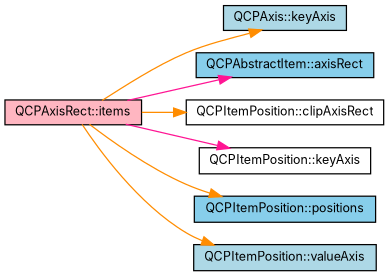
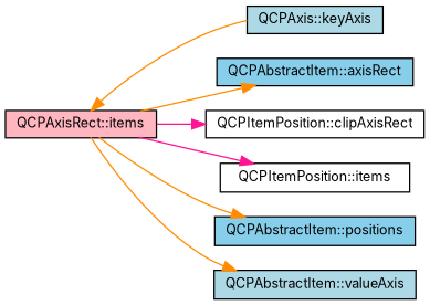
  digraph {
    fontname=Inter
    rankdir=LR
    node [color=black fillcolor=lightblue fontname=Inter fontsize=10 shape=record style=filled]
    edge [color=darkorange fontname=Inter fontsize=10 labelfontname=Helvetica labelfontsize=10 style=solid]
    n1 [fillcolor=lightpink fontcolor=black height=0.2 label="QCPAxisRect::items" width=0.4]
    n2 [height=0.2 label="QCPAxis::keyAxis" width=0.4]
    n3 [fillcolor=skyblue height=0.2 label="QCPAbstractItem::axisRect" width=0.4]
    n4 [fillcolor=white height=0.2 label="QCPItemPosition::clipAxisRect" width=0.4]
-   n5 [fillcolor=white height=0.2 label="QCPItemPosition::keyAxis" width=0.4]
-   n6 [fillcolor=skyblue height=0.2 label="QCPItemPosition::positions" width=0.4]
-   n7 [height=0.2 label="QCPItemPosition::valueAxis" width=0.4]
-   n1 -> n2
-   n1 -> n3 [color=deeppink]
-   n1 -> n4
+   n5 [fillcolor=white height=0.2 label="QCPItemPosition::items" width=0.4]
+   n6 [fillcolor=skyblue height=0.2 label="QCPAbstractItem::positions" width=0.4]
+   n7 [height=0.2 label="QCPAbstractItem::valueAxis" width=0.4]
+   n2 -> n1
+   n1 -> n3
+   n1 -> n4 [color=deeppink]
    n1 -> n5 [color=deeppink]
    n1 -> n6
    n1 -> n7
  }
